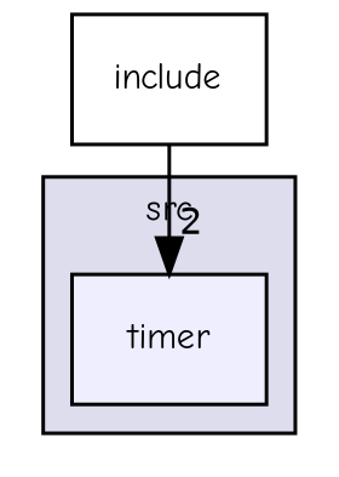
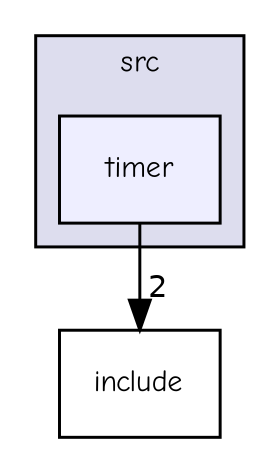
  digraph {
    compound=true
    fontname="Comic Neue"
    node [fontname="Comic Neue" fontsize=10 shape=box]
    n1 [fillcolor="#eeeeff" label=timer pencolor=black style=filled]
    n2 [label=include]
    subgraph cluster_1 {
      bgcolor="#ddddee"
      fontsize=10
      label=src
      pencolor=black
      n1
    }
-   n2 -> n1 [headlabel=2 labeldistance=1.5 labelfontname=Helvetica labelfontsize=10 fontname="Comic Neue"]
+   n1 -> n2 [headlabel=2 labeldistance=1.5 labelfontname=Helvetica labelfontsize=10 fontname="Comic Neue"]
  }
